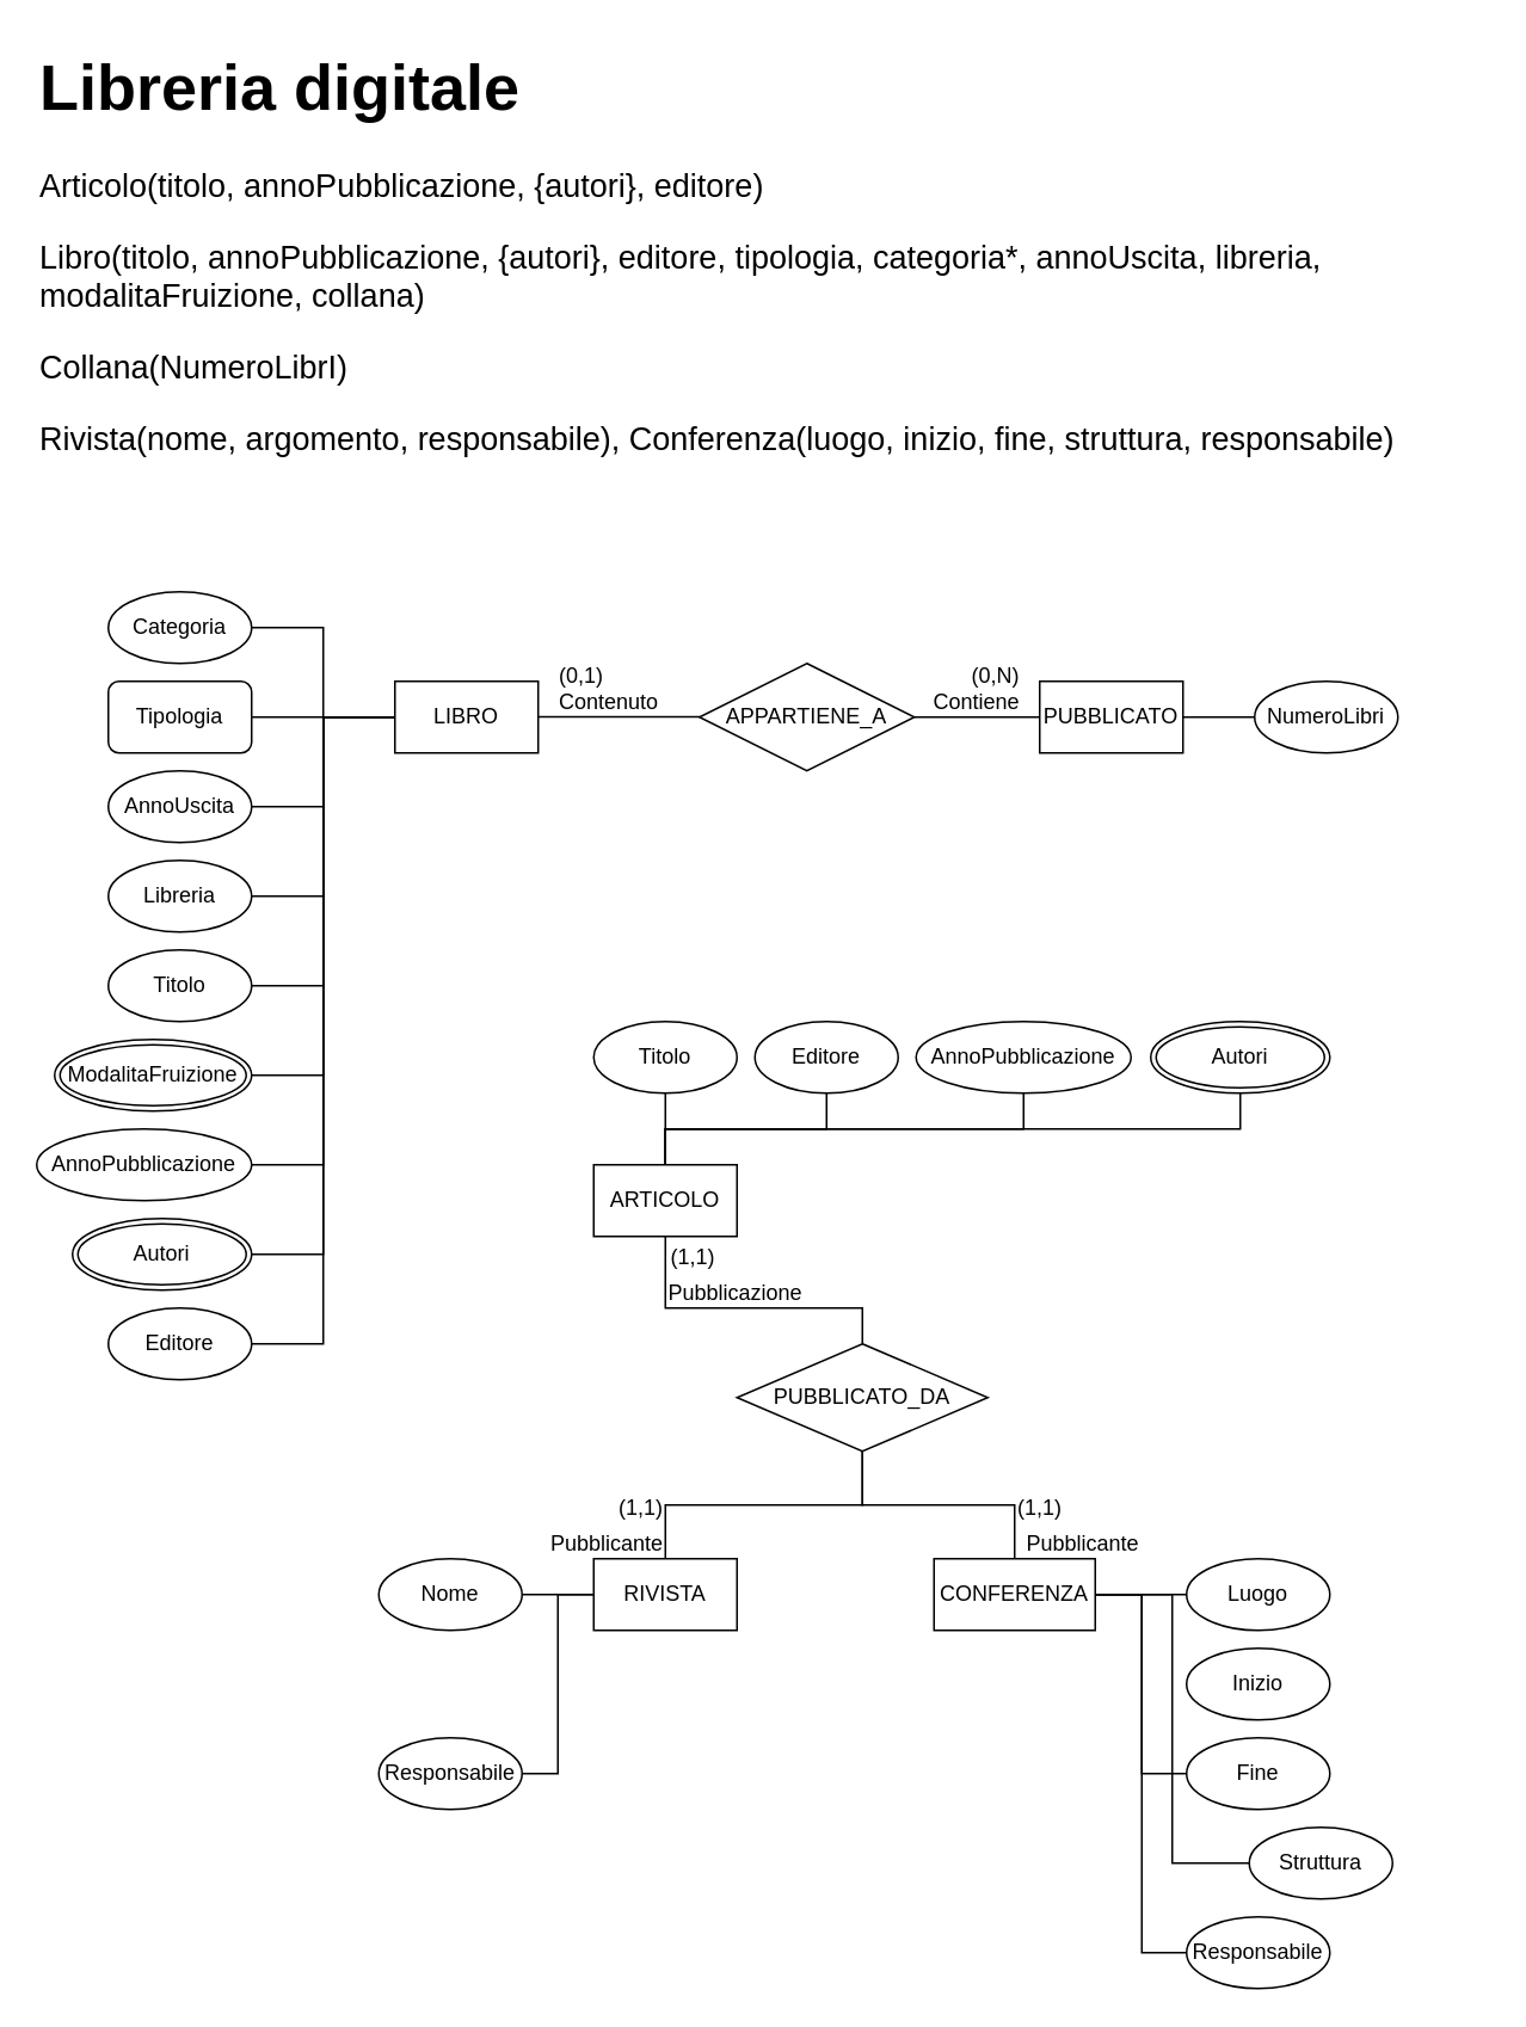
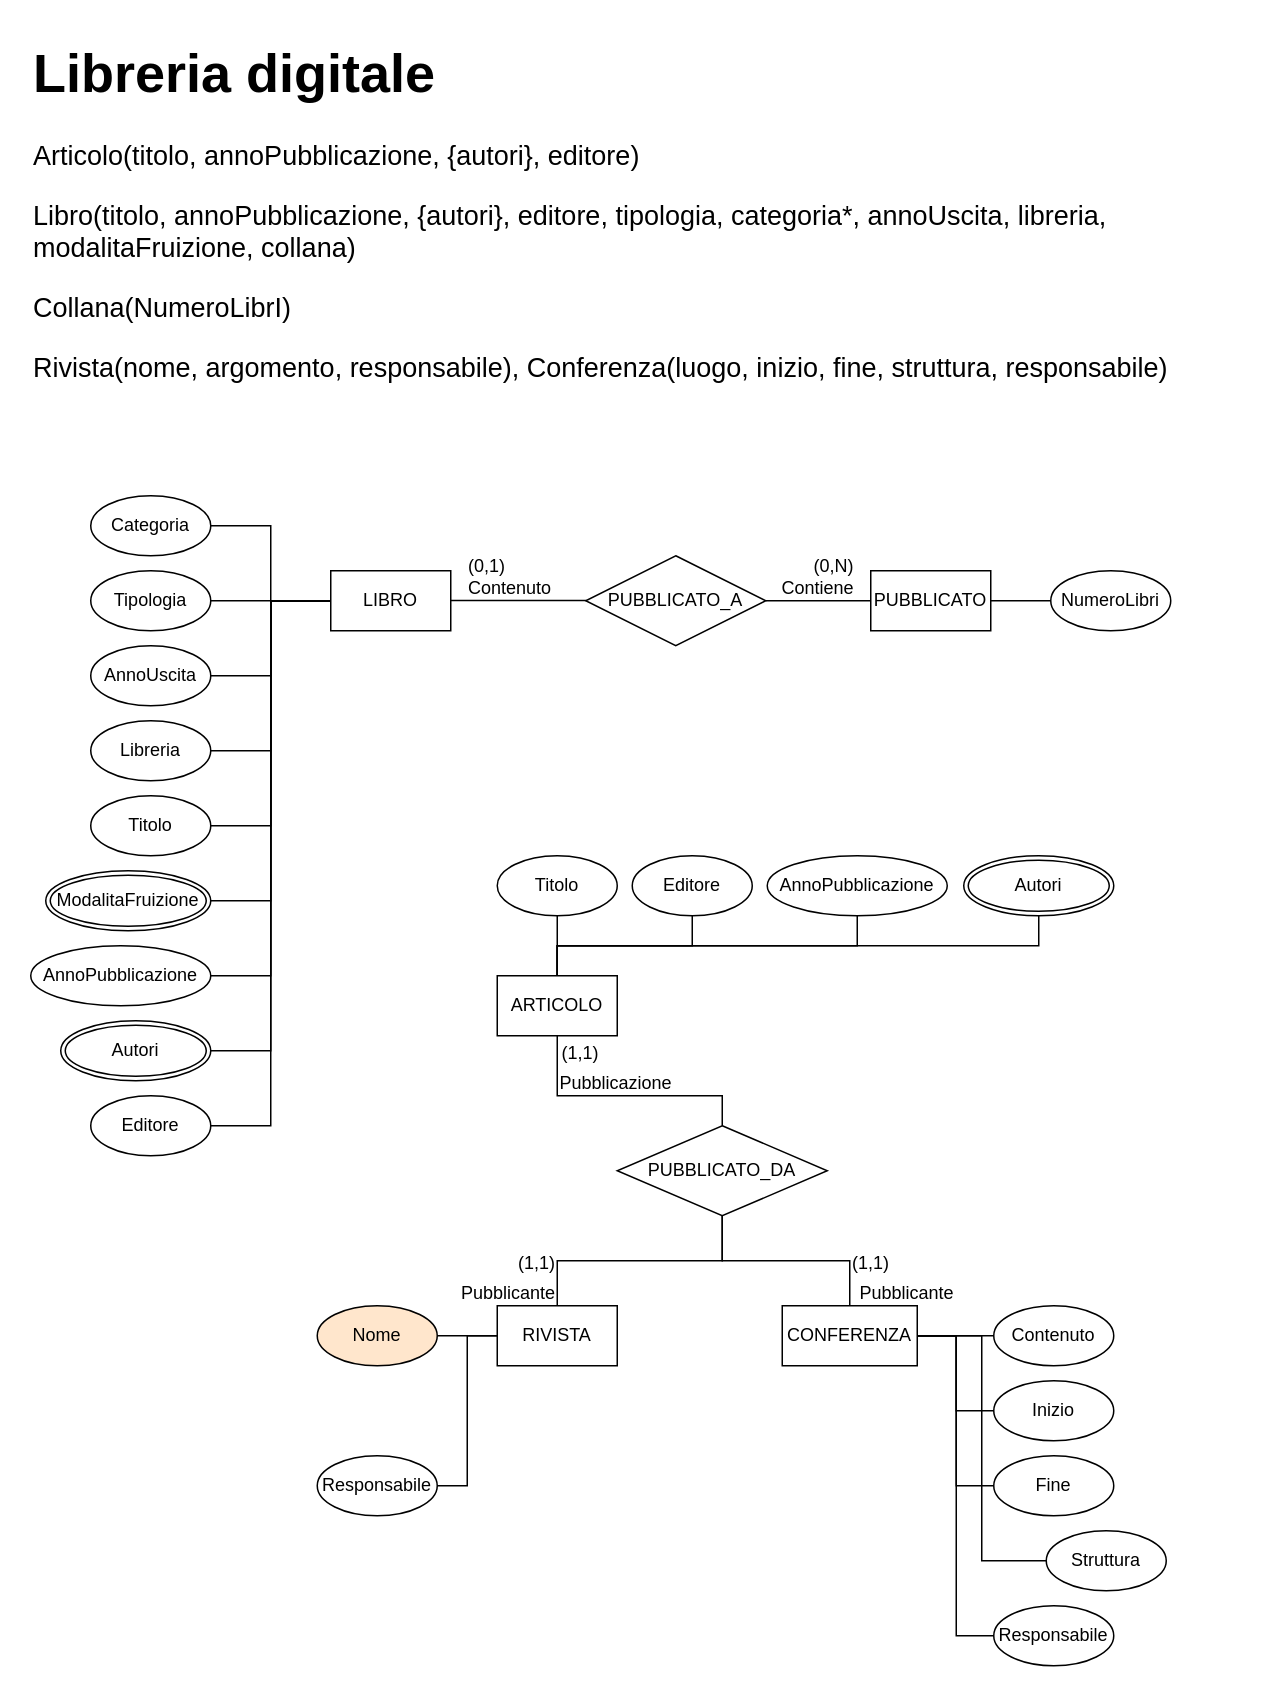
  <mxCell id="0" />
  <mxCell id="1" parent="0" />
  <mxCell id="2" value="&lt;h1 style=&quot;margin-top: 0px;&quot;&gt;Libreria digitale&lt;/h1&gt;&lt;p&gt;Articolo(titolo,&amp;nbsp;annoPubblicazione, {autori}, editore)&lt;/p&gt;&lt;p&gt;Libro(titolo, annoPubblicazione, {autori}, editore, tipologia, categoria*, annoUscita, libreria, modalitaFruizione, collana)&lt;/p&gt;&lt;p&gt;Collana(NumeroLibrI)&lt;/p&gt;&lt;p&gt;Rivista(nome, argomento, responsabile), Conferenza(luogo, inizio, fine, struttura, responsabile)&lt;/p&gt;" style="text;html=1;whiteSpace=wrap;overflow=hidden;rounded=0;fontSize=18;movable=1;resizable=1;rotatable=1;deletable=1;editable=1;locked=0;connectable=1;" parent="1" vertex="1"><mxGeometry x="20" y="20" width="810" height="260" as="geometry" /></mxCell>
  <mxCell id="3" value="LIBRO" style="whiteSpace=wrap;html=1;align=center;" parent="1" vertex="1"><mxGeometry x="220" y="380" width="80" height="40" as="geometry" /></mxCell>
  <mxCell id="4" value="ARTICOLO" style="whiteSpace=wrap;html=1;align=center;" parent="1" vertex="1"><mxGeometry x="331" y="650" width="80" height="40" as="geometry" /></mxCell>
  <mxCell id="5" value="Titolo" style="ellipse;whiteSpace=wrap;html=1;align=center;" parent="1" vertex="1"><mxGeometry x="60" y="530" width="80" height="40" as="geometry" /></mxCell>
  <mxCell id="6" value="AnnoPubblicazione" style="ellipse;whiteSpace=wrap;html=1;align=center;" parent="1" vertex="1"><mxGeometry x="20" y="630" width="120" height="40" as="geometry" /></mxCell>
  <mxCell id="7" value="Autori" style="ellipse;shape=doubleEllipse;margin=3;whiteSpace=wrap;html=1;align=center;" parent="1" vertex="1"><mxGeometry x="40" y="680" width="100" height="40" as="geometry" /></mxCell>
  <mxCell id="8" value="Editore" style="ellipse;whiteSpace=wrap;html=1;align=center;" parent="1" vertex="1"><mxGeometry x="60" y="730" width="80" height="40" as="geometry" /></mxCell>
- <mxCell id="9" value="Tipologia" style="whiteSpace=wrap;html=1;align=center;rounded=1;" parent="1" vertex="1"><mxGeometry x="60" y="380" width="80" height="40" as="geometry" /></mxCell>
+ <mxCell id="9" value="Tipologia" style="ellipse;whiteSpace=wrap;html=1;align=center;" parent="1" vertex="1"><mxGeometry x="60" y="380" width="80" height="40" as="geometry" /></mxCell>
  <mxCell id="10" value="Categoria" style="ellipse;whiteSpace=wrap;html=1;align=center;" parent="1" vertex="1"><mxGeometry x="60" y="330" width="80" height="40" as="geometry" /></mxCell>
  <mxCell id="11" value="AnnoUscita" style="ellipse;whiteSpace=wrap;html=1;align=center;" parent="1" vertex="1"><mxGeometry x="60" y="430" width="80" height="40" as="geometry" /></mxCell>
  <mxCell id="12" value="Libreria" style="ellipse;whiteSpace=wrap;html=1;align=center;" parent="1" vertex="1"><mxGeometry x="60" y="480" width="80" height="40" as="geometry" /></mxCell>
  <mxCell id="13" value="ModalitaFruizione" style="ellipse;shape=doubleEllipse;margin=3;whiteSpace=wrap;html=1;align=center;" parent="1" vertex="1"><mxGeometry x="30" y="580" width="110" height="40" as="geometry" /></mxCell>
  <mxCell id="14" value="PUBBLICATO" style="whiteSpace=wrap;html=1;align=center;" parent="1" vertex="1"><mxGeometry x="580" y="380" width="80" height="40" as="geometry" /></mxCell>
  <mxCell id="15" value="NumeroLibri" style="ellipse;whiteSpace=wrap;html=1;align=center;" parent="1" vertex="1"><mxGeometry x="700" y="380" width="80" height="40" as="geometry" /></mxCell>
- <mxCell id="16" value="APPARTIENE_A" style="shape=rhombus;perimeter=rhombusPerimeter;whiteSpace=wrap;html=1;align=center;" parent="1" vertex="1"><mxGeometry x="390" y="370" width="120" height="60" as="geometry" /></mxCell>
+ <mxCell id="16" value="PUBBLICATO_A" style="shape=rhombus;perimeter=rhombusPerimeter;whiteSpace=wrap;html=1;align=center;" parent="1" vertex="1"><mxGeometry x="390" y="370" width="120" height="60" as="geometry" /></mxCell>
  <mxCell id="17" value="" style="endArrow=none;html=1;rounded=0;fontSize=12;startSize=8;endSize=8;curved=1;" parent="1" source="3" target="16" edge="1"><mxGeometry relative="1" as="geometry"><mxPoint x="320" y="399.64" as="sourcePoint" /><mxPoint x="410" y="399.64" as="targetPoint" /><Array as="points"><mxPoint x="360" y="399.64" /></Array></mxGeometry></mxCell>
  <mxCell id="18" value="(0,1)&lt;br&gt;Contenuto" style="resizable=0;html=1;whiteSpace=wrap;align=left;verticalAlign=bottom;" parent="17" connectable="0" vertex="1"><mxGeometry x="1" relative="1" as="geometry"><mxPoint x="-80" as="offset" /></mxGeometry></mxCell>
  <mxCell id="19" value="" style="endArrow=none;html=1;rounded=0;fontSize=12;startSize=8;endSize=8;curved=1;" parent="1" source="16" target="14" edge="1"><mxGeometry relative="1" as="geometry"><mxPoint x="360" y="520" as="sourcePoint" /><mxPoint x="520" y="520" as="targetPoint" /></mxGeometry></mxCell>
  <mxCell id="20" value="(0,N)&lt;br&gt;Contiene" style="resizable=0;html=1;whiteSpace=wrap;align=right;verticalAlign=bottom;" parent="19" connectable="0" vertex="1"><mxGeometry x="1" relative="1" as="geometry"><mxPoint x="-10" as="offset" /></mxGeometry></mxCell>
  <mxCell id="21" value="" style="endArrow=none;html=1;rounded=0;fontSize=12;startSize=8;endSize=8;curved=1;" parent="1" source="14" target="15" edge="1"><mxGeometry relative="1" as="geometry"><mxPoint x="480" y="470" as="sourcePoint" /><mxPoint x="640" y="470" as="targetPoint" /></mxGeometry></mxCell>
  <mxCell id="22" value="Titolo" style="ellipse;whiteSpace=wrap;html=1;align=center;" parent="1" vertex="1"><mxGeometry x="331" y="570" width="80" height="40" as="geometry" /></mxCell>
  <mxCell id="23" value="AnnoPubblicazione" style="ellipse;whiteSpace=wrap;html=1;align=center;" parent="1" vertex="1"><mxGeometry x="511" y="570" width="120" height="40" as="geometry" /></mxCell>
  <mxCell id="24" value="Autori" style="ellipse;shape=doubleEllipse;margin=3;whiteSpace=wrap;html=1;align=center;" parent="1" vertex="1"><mxGeometry x="642" y="570" width="100" height="40" as="geometry" /></mxCell>
  <mxCell id="25" value="Editore" style="ellipse;whiteSpace=wrap;html=1;align=center;" parent="1" vertex="1"><mxGeometry x="421" y="570" width="80" height="40" as="geometry" /></mxCell>
  <mxCell id="26" value="" style="endArrow=none;html=1;rounded=0;fontSize=12;startSize=8;endSize=8;edgeStyle=elbowEdgeStyle;elbow=vertical;" parent="1" source="4" target="22" edge="1"><mxGeometry relative="1" as="geometry"><mxPoint x="281" y="710" as="sourcePoint" /><mxPoint x="441" y="710" as="targetPoint" /></mxGeometry></mxCell>
  <mxCell id="27" value="" style="endArrow=none;html=1;rounded=0;fontSize=12;startSize=8;endSize=8;edgeStyle=elbowEdgeStyle;elbow=vertical;" parent="1" source="4" target="25" edge="1"><mxGeometry relative="1" as="geometry"><mxPoint x="341" y="740" as="sourcePoint" /><mxPoint x="501" y="740" as="targetPoint" /></mxGeometry></mxCell>
  <mxCell id="28" value="" style="endArrow=none;html=1;rounded=0;fontSize=12;startSize=8;endSize=8;edgeStyle=elbowEdgeStyle;elbow=vertical;" parent="1" source="4" target="23" edge="1"><mxGeometry relative="1" as="geometry"><mxPoint x="351" y="690" as="sourcePoint" /><mxPoint x="511" y="690" as="targetPoint" /></mxGeometry></mxCell>
  <mxCell id="29" value="" style="endArrow=none;html=1;rounded=0;fontSize=12;startSize=8;endSize=8;edgeStyle=elbowEdgeStyle;elbow=vertical;" parent="1" source="4" target="24" edge="1"><mxGeometry relative="1" as="geometry"><mxPoint x="401" y="710" as="sourcePoint" /><mxPoint x="561" y="710" as="targetPoint" /></mxGeometry></mxCell>
  <mxCell id="30" value="RIVISTA" style="whiteSpace=wrap;html=1;align=center;" parent="1" vertex="1"><mxGeometry x="331" y="870" width="80" height="40" as="geometry" /></mxCell>
  <mxCell id="31" value="CONFERENZA" style="whiteSpace=wrap;html=1;align=center;" parent="1" vertex="1"><mxGeometry x="521" y="870" width="90" height="40" as="geometry" /></mxCell>
- <mxCell id="32" value="Nome" style="ellipse;whiteSpace=wrap;html=1;align=center;" parent="1" vertex="1"><mxGeometry x="211" y="870" width="80" height="40" as="geometry" /></mxCell>
+ <mxCell id="32" value="Nome" style="ellipse;whiteSpace=wrap;html=1;align=center;fillColor=#ffe6cc;" parent="1" vertex="1"><mxGeometry x="211" y="870" width="80" height="40" as="geometry" /></mxCell>
  <mxCell id="33" value="Responsabile" style="ellipse;whiteSpace=wrap;html=1;align=center;" parent="1" vertex="1"><mxGeometry x="211" y="970" width="80" height="40" as="geometry" /></mxCell>
- <mxCell id="34" value="Luogo" style="ellipse;whiteSpace=wrap;html=1;align=center;" parent="1" vertex="1"><mxGeometry x="662" y="870" width="80" height="40" as="geometry" /></mxCell>
+ <mxCell id="34" value="Contenuto" style="ellipse;whiteSpace=wrap;html=1;align=center;" parent="1" vertex="1"><mxGeometry x="662" y="870" width="80" height="40" as="geometry" /></mxCell>
  <mxCell id="35" value="Inizio" style="ellipse;whiteSpace=wrap;html=1;align=center;" parent="1" vertex="1"><mxGeometry x="662" y="920" width="80" height="40" as="geometry" /></mxCell>
  <mxCell id="36" value="Fine" style="ellipse;whiteSpace=wrap;html=1;align=center;" parent="1" vertex="1"><mxGeometry x="662" y="970" width="80" height="40" as="geometry" /></mxCell>
  <mxCell id="37" value="Struttura" style="ellipse;whiteSpace=wrap;html=1;align=center;" parent="1" vertex="1"><mxGeometry x="697" y="1020" width="80" height="40" as="geometry" /></mxCell>
  <mxCell id="38" value="Responsabile" style="ellipse;whiteSpace=wrap;html=1;align=center;" parent="1" vertex="1"><mxGeometry x="662" y="1070" width="80" height="40" as="geometry" /></mxCell>
  <mxCell id="39" value="PUBBLICATO_DA" style="shape=rhombus;perimeter=rhombusPerimeter;whiteSpace=wrap;html=1;align=center;" parent="1" vertex="1"><mxGeometry x="411" y="750" width="140" height="60" as="geometry" /></mxCell>
  <mxCell id="40" value="" style="endArrow=none;html=1;rounded=0;fontSize=12;startSize=8;endSize=8;edgeStyle=elbowEdgeStyle;" parent="1" source="32" target="30" edge="1"><mxGeometry relative="1" as="geometry"><mxPoint x="341" y="960" as="sourcePoint" /><mxPoint x="501" y="960" as="targetPoint" /></mxGeometry></mxCell>
  <mxCell id="41" value="" style="endArrow=none;html=1;rounded=0;fontSize=12;startSize=8;endSize=8;edgeStyle=elbowEdgeStyle;" parent="1" source="33" target="30" edge="1"><mxGeometry relative="1" as="geometry"><mxPoint x="331" y="970" as="sourcePoint" /><mxPoint x="491" y="970" as="targetPoint" /></mxGeometry></mxCell>
  <mxCell id="42" value="" style="endArrow=none;html=1;rounded=0;fontSize=12;startSize=8;endSize=8;edgeStyle=elbowEdgeStyle;" parent="1" source="31" target="34" edge="1"><mxGeometry relative="1" as="geometry"><mxPoint x="541" y="1000" as="sourcePoint" /><mxPoint x="701" y="1000" as="targetPoint" /></mxGeometry></mxCell>
+ <mxCell id="43" value="" style="endArrow=none;html=1;rounded=0;fontSize=12;startSize=8;endSize=8;edgeStyle=elbowEdgeStyle;" parent="1" source="31" target="35" edge="1"><mxGeometry relative="1" as="geometry"><mxPoint x="471" y="990" as="sourcePoint" /><mxPoint x="631" y="990" as="targetPoint" /></mxGeometry></mxCell>
  <mxCell id="44" value="" style="endArrow=none;html=1;rounded=0;fontSize=12;startSize=8;endSize=8;edgeStyle=elbowEdgeStyle;" parent="1" source="31" target="36" edge="1"><mxGeometry relative="1" as="geometry"><mxPoint x="371" y="980" as="sourcePoint" /><mxPoint x="531" y="980" as="targetPoint" /></mxGeometry></mxCell>
  <mxCell id="45" value="" style="endArrow=none;html=1;rounded=0;fontSize=12;startSize=8;endSize=8;edgeStyle=elbowEdgeStyle;" parent="1" source="31" target="37" edge="1"><mxGeometry relative="1" as="geometry"><mxPoint x="441" y="1000" as="sourcePoint" /><mxPoint x="601" y="1000" as="targetPoint" /></mxGeometry></mxCell>
  <mxCell id="46" value="" style="endArrow=none;html=1;rounded=0;fontSize=12;startSize=8;endSize=8;edgeStyle=elbowEdgeStyle;" parent="1" source="31" target="38" edge="1"><mxGeometry relative="1" as="geometry"><mxPoint x="411" y="1010" as="sourcePoint" /><mxPoint x="662" y="1090" as="targetPoint" /></mxGeometry></mxCell>
  <mxCell id="47" value="" style="endArrow=none;html=1;rounded=0;fontSize=12;startSize=8;endSize=8;edgeStyle=elbowEdgeStyle;elbow=vertical;exitX=0.5;exitY=0;exitDx=0;exitDy=0;" parent="1" source="39" target="4" edge="1"><mxGeometry relative="1" as="geometry"><mxPoint x="251" y="710" as="sourcePoint" /><mxPoint x="371" y="690" as="targetPoint" /><Array as="points"><mxPoint x="431" y="730" /></Array></mxGeometry></mxCell>
  <mxCell id="48" value="(1,1)" style="resizable=0;html=1;whiteSpace=wrap;align=right;verticalAlign=bottom;" parent="47" connectable="0" vertex="1"><mxGeometry x="1" relative="1" as="geometry"><mxPoint x="29" y="20" as="offset" /></mxGeometry></mxCell>
  <mxCell id="49" value="" style="endArrow=none;html=1;rounded=0;fontSize=12;startSize=8;endSize=8;edgeStyle=elbowEdgeStyle;elbow=vertical;" parent="1" source="39" target="30" edge="1"><mxGeometry relative="1" as="geometry"><mxPoint x="431" y="880" as="sourcePoint" /><mxPoint x="591" y="880" as="targetPoint" /></mxGeometry></mxCell>
  <mxCell id="50" value="(1,1)" style="resizable=0;html=1;whiteSpace=wrap;align=right;verticalAlign=bottom;" parent="49" connectable="0" vertex="1"><mxGeometry x="1" relative="1" as="geometry"><mxPoint y="-20" as="offset" /></mxGeometry></mxCell>
  <mxCell id="51" value="" style="endArrow=none;html=1;rounded=0;fontSize=12;startSize=8;endSize=8;edgeStyle=elbowEdgeStyle;elbow=vertical;" parent="1" source="39" target="31" edge="1"><mxGeometry relative="1" as="geometry"><mxPoint x="441" y="880" as="sourcePoint" /><mxPoint x="601" y="880" as="targetPoint" /></mxGeometry></mxCell>
  <mxCell id="52" value="(1,1)" style="resizable=0;html=1;whiteSpace=wrap;align=left;verticalAlign=bottom;" parent="51" connectable="0" vertex="1"><mxGeometry x="1" relative="1" as="geometry"><mxPoint y="-20" as="offset" /></mxGeometry></mxCell>
  <mxCell id="53" value="Pubblicazione" style="resizable=0;html=1;whiteSpace=wrap;align=left;verticalAlign=bottom;" parent="1" connectable="0" vertex="1"><mxGeometry x="371" y="729.995" as="geometry" /></mxCell>
  <mxCell id="54" value="Pubblicante" style="resizable=0;html=1;whiteSpace=wrap;align=right;verticalAlign=bottom;" parent="1" connectable="0" vertex="1"><mxGeometry x="371" y="869.995" as="geometry" /></mxCell>
  <mxCell id="55" value="Pubblicante" style="resizable=0;html=1;whiteSpace=wrap;align=left;verticalAlign=bottom;" parent="1" connectable="0" vertex="1"><mxGeometry x="571" y="869.995" as="geometry" /></mxCell>
  <mxCell id="56" value="" style="endArrow=none;html=1;rounded=0;edgeStyle=elbowEdgeStyle;" parent="1" source="10" target="3" edge="1"><mxGeometry relative="1" as="geometry"><mxPoint x="201" y="510" as="sourcePoint" /><mxPoint x="361" y="510" as="targetPoint" /></mxGeometry></mxCell>
  <mxCell id="57" value="" style="endArrow=none;html=1;rounded=0;edgeStyle=elbowEdgeStyle;" parent="1" source="9" target="3" edge="1"><mxGeometry relative="1" as="geometry"><mxPoint x="144" y="371" as="sourcePoint" /><mxPoint x="230" y="398" as="targetPoint" /></mxGeometry></mxCell>
  <mxCell id="58" value="" style="endArrow=none;html=1;rounded=0;edgeStyle=elbowEdgeStyle;" parent="1" source="11" target="3" edge="1"><mxGeometry relative="1" as="geometry"><mxPoint x="154" y="381" as="sourcePoint" /><mxPoint x="240" y="408" as="targetPoint" /></mxGeometry></mxCell>
  <mxCell id="59" value="" style="endArrow=none;html=1;rounded=0;edgeStyle=elbowEdgeStyle;" parent="1" source="12" target="3" edge="1"><mxGeometry relative="1" as="geometry"><mxPoint x="164" y="391" as="sourcePoint" /><mxPoint x="250" y="418" as="targetPoint" /></mxGeometry></mxCell>
  <mxCell id="60" value="" style="endArrow=none;html=1;rounded=0;edgeStyle=elbowEdgeStyle;" parent="1" source="5" target="3" edge="1"><mxGeometry relative="1" as="geometry"><mxPoint x="174" y="401" as="sourcePoint" /><mxPoint x="260" y="428" as="targetPoint" /></mxGeometry></mxCell>
  <mxCell id="61" value="" style="endArrow=none;html=1;rounded=0;edgeStyle=elbowEdgeStyle;" parent="1" source="13" target="3" edge="1"><mxGeometry relative="1" as="geometry"><mxPoint x="184" y="411" as="sourcePoint" /><mxPoint x="270" y="438" as="targetPoint" /></mxGeometry></mxCell>
  <mxCell id="62" value="" style="endArrow=none;html=1;rounded=0;edgeStyle=elbowEdgeStyle;" parent="1" source="6" target="3" edge="1"><mxGeometry relative="1" as="geometry"><mxPoint x="112" y="591" as="sourcePoint" /><mxPoint x="253" y="430" as="targetPoint" /></mxGeometry></mxCell>
  <mxCell id="63" value="" style="endArrow=none;html=1;rounded=0;edgeStyle=elbowEdgeStyle;" parent="1" source="7" target="3" edge="1"><mxGeometry relative="1" as="geometry"><mxPoint x="122" y="601" as="sourcePoint" /><mxPoint x="263" y="440" as="targetPoint" /></mxGeometry></mxCell>
  <mxCell id="64" value="" style="endArrow=none;html=1;rounded=0;edgeStyle=elbowEdgeStyle;" parent="1" source="8" target="3" edge="1"><mxGeometry relative="1" as="geometry"><mxPoint x="111" y="690" as="sourcePoint" /><mxPoint x="259" y="430" as="targetPoint" /></mxGeometry></mxCell>
